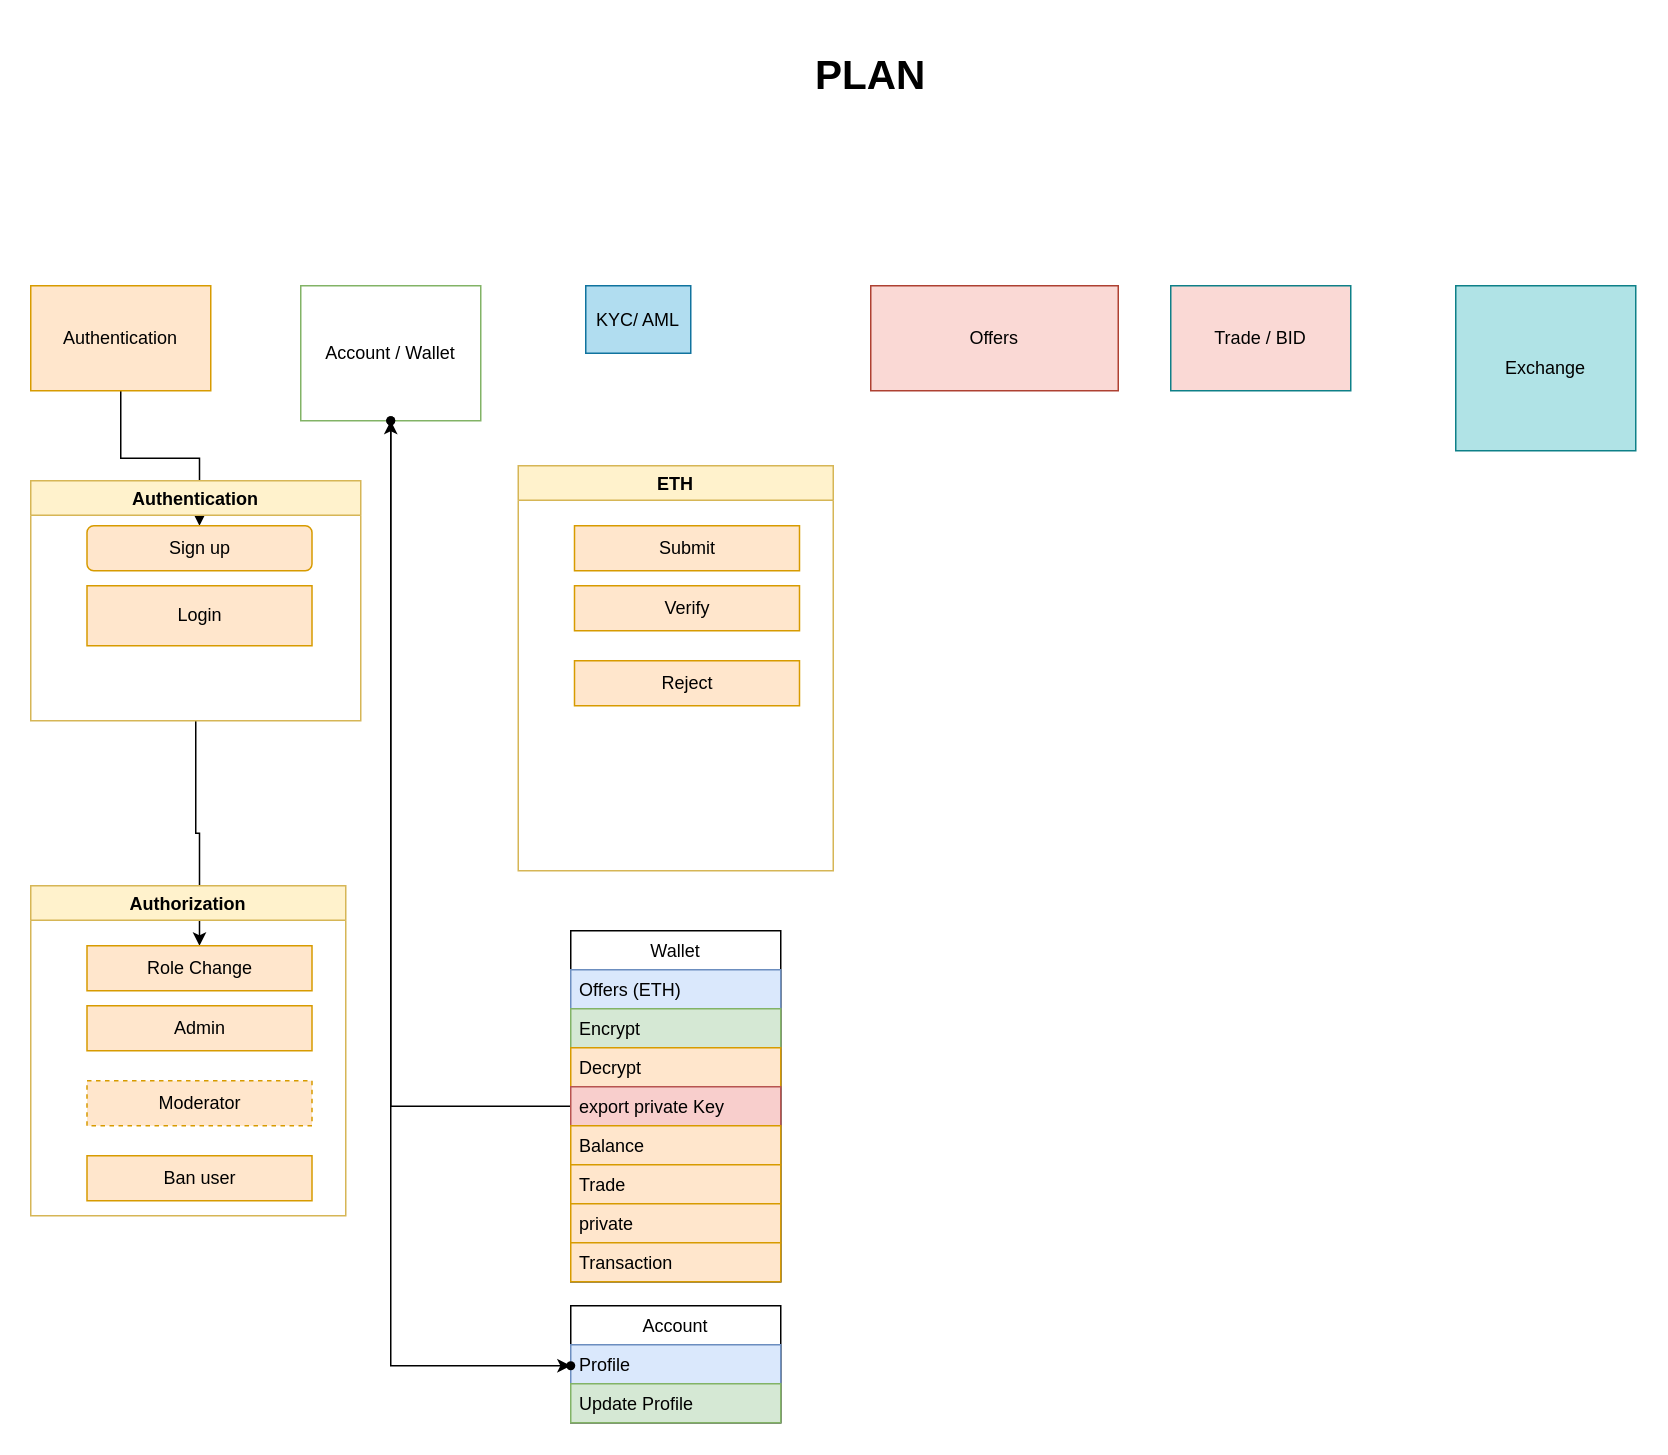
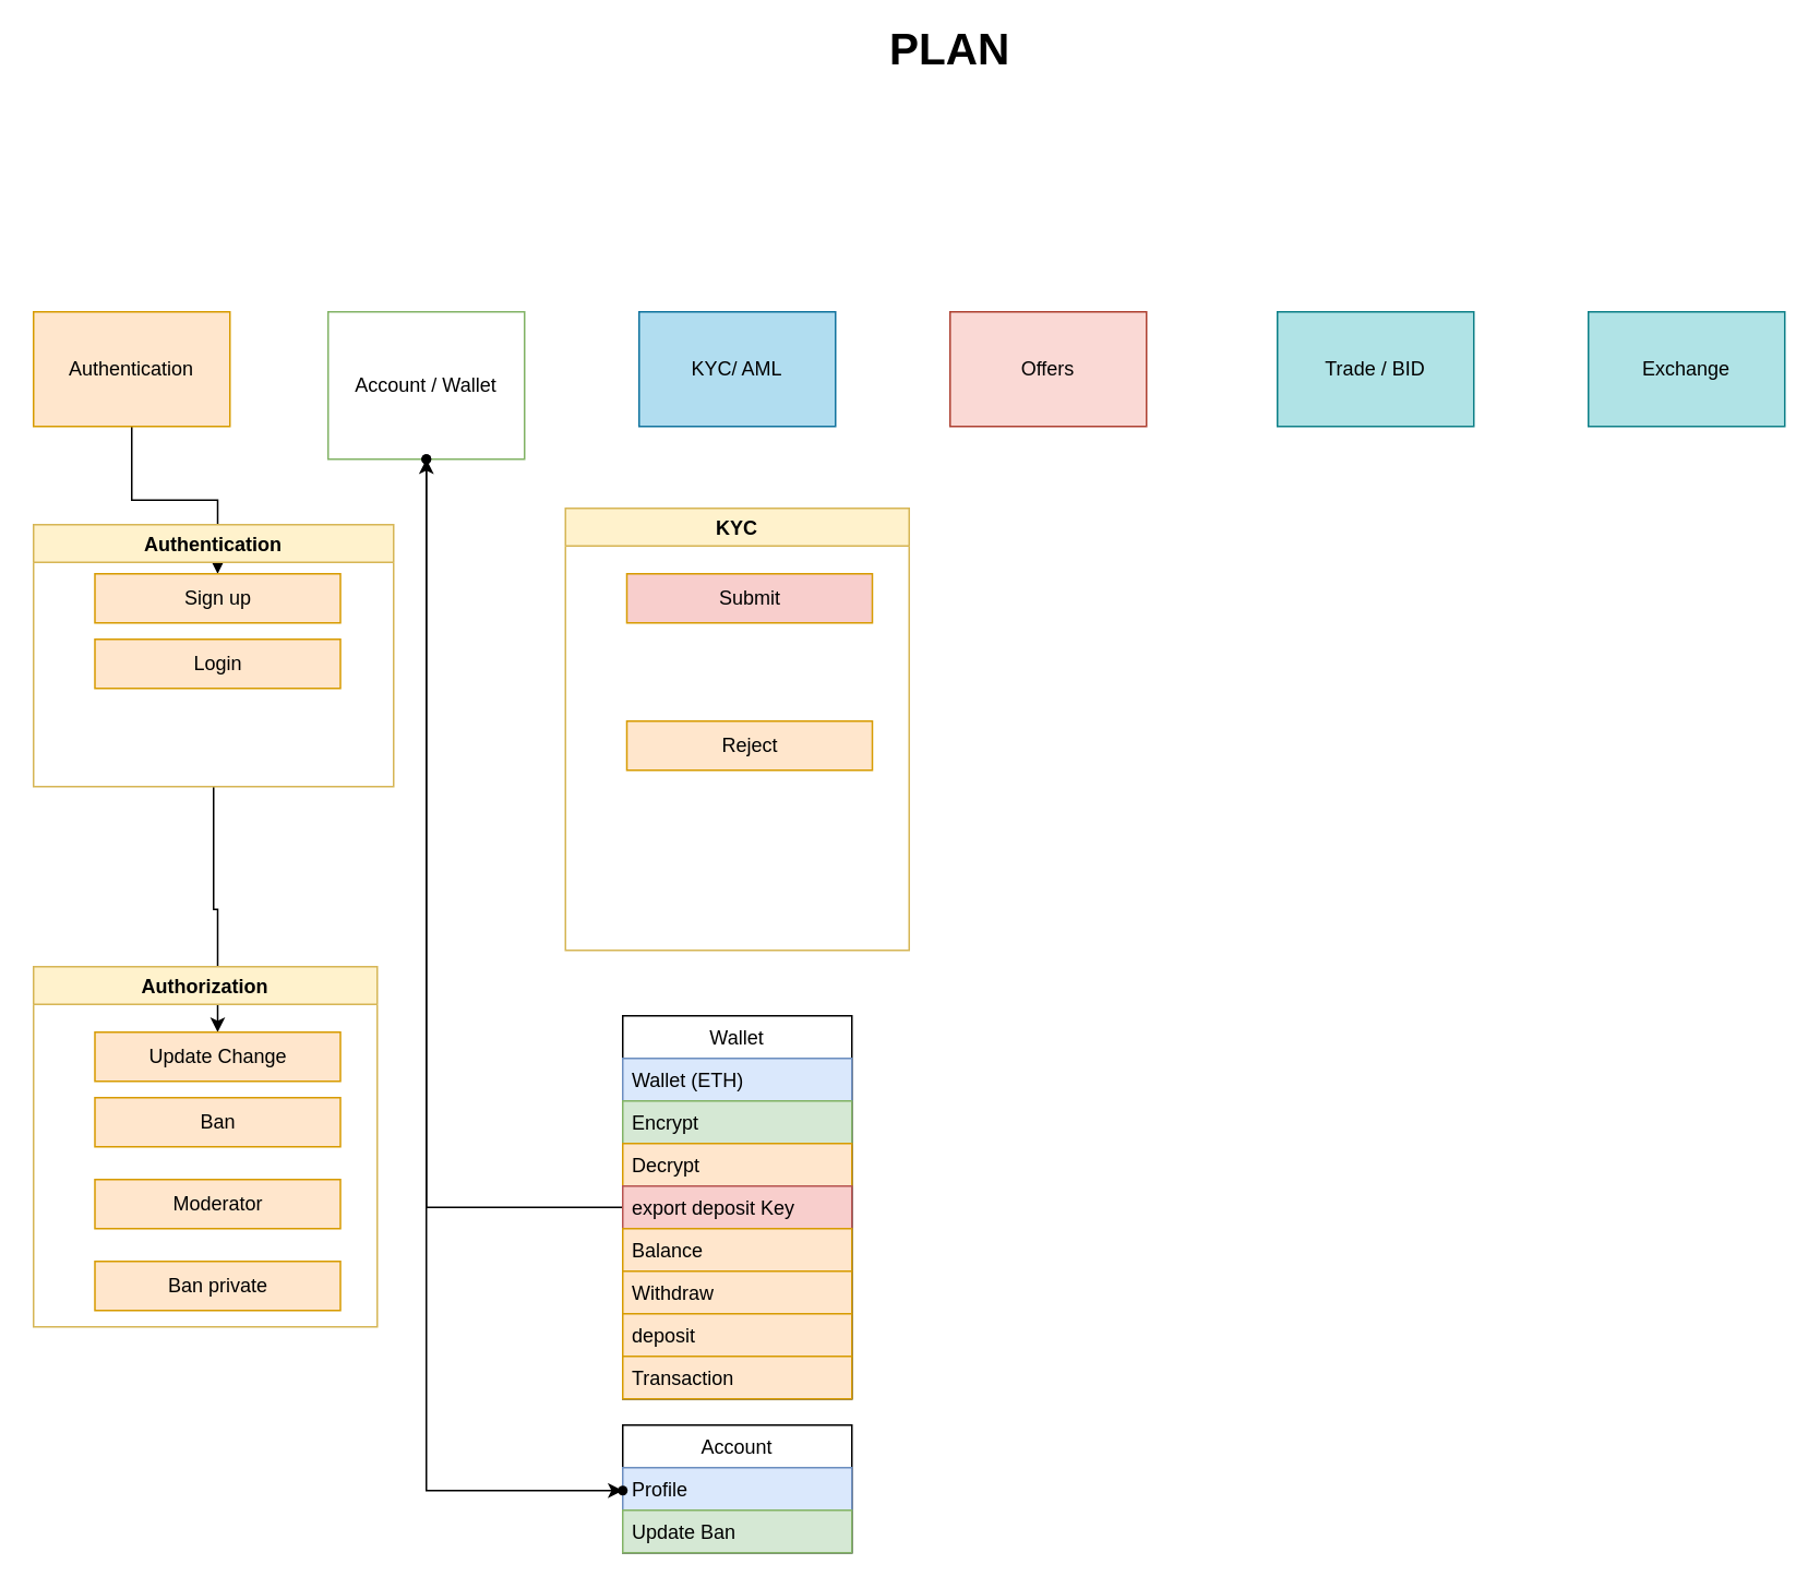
  <mxCell id="0" />
  <mxCell id="1" parent="0" />
- <mxCell id="2" value="&lt;b&gt;&lt;font style=&quot;font-size: 27px&quot;&gt;PLAN&lt;/font&gt;&lt;/b&gt;" style="text;html=1;strokeColor=none;fillColor=none;align=center;verticalAlign=middle;whiteSpace=wrap;rounded=0;" vertex="1" parent="1"><mxGeometry x="450" y="40" width="260" height="20" as="geometry" /></mxCell>
+ <mxCell id="2" value="&lt;b&gt;&lt;font style=&quot;font-size: 27px&quot;&gt;PLAN&lt;/font&gt;&lt;/b&gt;" style="text;html=1;strokeColor=none;fillColor=none;align=center;verticalAlign=middle;whiteSpace=wrap;rounded=0;" vertex="1" parent="1"><mxGeometry x="450" y="20" width="260" height="20" as="geometry" /></mxCell>
  <mxCell id="3" value="" style="edgeStyle=orthogonalEdgeStyle;rounded=0;orthogonalLoop=1;jettySize=auto;html=1;" edge="1" parent="1" source="4" target="12"><mxGeometry relative="1" as="geometry" /></mxCell>
  <mxCell id="4" value="Authentication" style="rounded=0;whiteSpace=wrap;html=1;fillColor=#ffe6cc;strokeColor=#d79b00;" vertex="1" parent="1"><mxGeometry x="20" y="190" width="120" height="70" as="geometry" /></mxCell>
  <mxCell id="5" value="Account / Wallet" style="rounded=0;whiteSpace=wrap;html=1;fillColor=#ffffff;strokeColor=#82b366;" vertex="1" parent="1"><mxGeometry x="200" y="190" width="120" height="90" as="geometry" /></mxCell>
- <mxCell id="6" value="KYC/ AML" style="rounded=0;whiteSpace=wrap;html=1;fillColor=#b1ddf0;strokeColor=#10739e;" vertex="1" parent="1"><mxGeometry x="390" y="190" width="70" height="45" as="geometry" /></mxCell>
- <mxCell id="7" value="Offers" style="rounded=0;whiteSpace=wrap;html=1;fillColor=#fad9d5;strokeColor=#ae4132;" vertex="1" parent="1"><mxGeometry x="580" y="190" width="165" height="70" as="geometry" /></mxCell>
- <mxCell id="8" value="Trade / BID" style="rounded=0;whiteSpace=wrap;html=1;fillColor=#fad9d5;strokeColor=#0e8088;" vertex="1" parent="1"><mxGeometry x="780" y="190" width="120" height="70" as="geometry" /></mxCell>
- <mxCell id="9" value="Exchange" style="rounded=0;whiteSpace=wrap;html=1;fillColor=#b0e3e6;strokeColor=#0e8088;" vertex="1" parent="1"><mxGeometry x="970" y="190" width="120" height="110" as="geometry" /></mxCell>
+ <mxCell id="6" value="KYC/ AML" style="rounded=0;whiteSpace=wrap;html=1;fillColor=#b1ddf0;strokeColor=#10739e;" vertex="1" parent="1"><mxGeometry x="390" y="190" width="120" height="70" as="geometry" /></mxCell>
+ <mxCell id="7" value="Offers" style="rounded=0;whiteSpace=wrap;html=1;fillColor=#fad9d5;strokeColor=#ae4132;" vertex="1" parent="1"><mxGeometry x="580" y="190" width="120" height="70" as="geometry" /></mxCell>
+ <mxCell id="8" value="Trade / BID" style="rounded=0;whiteSpace=wrap;html=1;fillColor=#b0e3e6;strokeColor=#0e8088;" vertex="1" parent="1"><mxGeometry x="780" y="190" width="120" height="70" as="geometry" /></mxCell>
+ <mxCell id="9" value="Exchange" style="rounded=0;whiteSpace=wrap;html=1;fillColor=#b0e3e6;strokeColor=#0e8088;" vertex="1" parent="1"><mxGeometry x="970" y="190" width="120" height="70" as="geometry" /></mxCell>
  <mxCell id="10" value="" style="edgeStyle=orthogonalEdgeStyle;rounded=0;orthogonalLoop=1;jettySize=auto;html=1;" edge="1" parent="1" source="11" target="16"><mxGeometry relative="1" as="geometry" /></mxCell>
  <mxCell id="11" value="Authentication" style="swimlane;fillColor=#fff2cc;strokeColor=#d6b656;" vertex="1" parent="1"><mxGeometry x="20" y="320" width="220" height="160" as="geometry"><mxRectangle x="80" y="330" width="120" height="23" as="alternateBounds" /></mxGeometry></mxCell>
- <mxCell id="12" value="Sign up" style="whiteSpace=wrap;html=1;fillColor=#ffe6cc;strokeColor=#d79b00;rounded=1;" vertex="1" parent="11"><mxGeometry x="37.5" y="30" width="150" height="30" as="geometry" /></mxCell>
- <mxCell id="13" value="Login" style="whiteSpace=wrap;html=1;fillColor=#ffe6cc;strokeColor=#d79b00;" vertex="1" parent="11"><mxGeometry x="37.5" y="70" width="150" height="40" as="geometry" /></mxCell>
+ <mxCell id="12" value="Sign up" style="whiteSpace=wrap;html=1;fillColor=#ffe6cc;strokeColor=#d79b00;" vertex="1" parent="11"><mxGeometry x="37.5" y="30" width="150" height="30" as="geometry" /></mxCell>
+ <mxCell id="13" value="Login" style="whiteSpace=wrap;html=1;fillColor=#ffe6cc;strokeColor=#d79b00;" vertex="1" parent="11"><mxGeometry x="37.5" y="70" width="150" height="30" as="geometry" /></mxCell>
  <mxCell id="14" value="Authorization" style="swimlane;fillColor=#fff2cc;strokeColor=#d6b656;" vertex="1" parent="1"><mxGeometry x="20" y="590" width="210" height="220" as="geometry"><mxRectangle x="80" y="600" width="110" height="23" as="alternateBounds" /></mxGeometry></mxCell>
- <mxCell id="15" value="Admin" style="whiteSpace=wrap;html=1;fillColor=#ffe6cc;strokeColor=#d79b00;" vertex="1" parent="14"><mxGeometry x="37.5" y="80" width="150" height="30" as="geometry" /></mxCell>
- <mxCell id="16" value="Role Change" style="whiteSpace=wrap;html=1;fillColor=#ffe6cc;strokeColor=#d79b00;" vertex="1" parent="14"><mxGeometry x="37.5" y="40" width="150" height="30" as="geometry" /></mxCell>
- <mxCell id="17" value="Moderator" style="whiteSpace=wrap;html=1;fillColor=#ffe6cc;strokeColor=#d79b00;dashed=1;" vertex="1" parent="14"><mxGeometry x="37.5" y="130" width="150" height="30" as="geometry" /></mxCell>
- <mxCell id="18" value="Ban user" style="whiteSpace=wrap;html=1;fillColor=#ffe6cc;strokeColor=#d79b00;" vertex="1" parent="14"><mxGeometry x="37.5" y="180" width="150" height="30" as="geometry" /></mxCell>
- <mxCell id="19" value="ETH" style="swimlane;fillColor=#fff2cc;strokeColor=#d6b656;" vertex="1" parent="1"><mxGeometry x="345" y="310" width="210" height="270" as="geometry"><mxRectangle x="450" y="320" width="60" height="23" as="alternateBounds" /></mxGeometry></mxCell>
- <mxCell id="20" value="Verify" style="whiteSpace=wrap;html=1;fillColor=#ffe6cc;strokeColor=#d79b00;" vertex="1" parent="19"><mxGeometry x="37.5" y="80" width="150" height="30" as="geometry" /></mxCell>
- <mxCell id="21" value="Submit" style="whiteSpace=wrap;html=1;fillColor=#ffe6cc;strokeColor=#d79b00;" vertex="1" parent="19"><mxGeometry x="37.5" y="40" width="150" height="30" as="geometry" /></mxCell>
+ <mxCell id="15" value="Ban" style="whiteSpace=wrap;html=1;fillColor=#ffe6cc;strokeColor=#d79b00;" vertex="1" parent="14"><mxGeometry x="37.5" y="80" width="150" height="30" as="geometry" /></mxCell>
+ <mxCell id="16" value="Update Change" style="whiteSpace=wrap;html=1;fillColor=#ffe6cc;strokeColor=#d79b00;" vertex="1" parent="14"><mxGeometry x="37.5" y="40" width="150" height="30" as="geometry" /></mxCell>
+ <mxCell id="17" value="Moderator" style="whiteSpace=wrap;html=1;fillColor=#ffe6cc;strokeColor=#d79b00;" vertex="1" parent="14"><mxGeometry x="37.5" y="130" width="150" height="30" as="geometry" /></mxCell>
+ <mxCell id="18" value="Ban private" style="whiteSpace=wrap;html=1;fillColor=#ffe6cc;strokeColor=#d79b00;" vertex="1" parent="14"><mxGeometry x="37.5" y="180" width="150" height="30" as="geometry" /></mxCell>
+ <mxCell id="19" value="KYC" style="swimlane;fillColor=#fff2cc;strokeColor=#d6b656;" vertex="1" parent="1"><mxGeometry x="345" y="310" width="210" height="270" as="geometry"><mxRectangle x="450" y="320" width="60" height="23" as="alternateBounds" /></mxGeometry></mxCell>
+ <mxCell id="21" value="Submit" style="whiteSpace=wrap;html=1;fillColor=#f8cecc;strokeColor=#d79b00;" vertex="1" parent="19"><mxGeometry x="37.5" y="40" width="150" height="30" as="geometry" /></mxCell>
  <mxCell id="22" value="Reject" style="whiteSpace=wrap;html=1;fillColor=#ffe6cc;strokeColor=#d79b00;" vertex="1" parent="19"><mxGeometry x="37.5" y="130" width="150" height="30" as="geometry" /></mxCell>
  <mxCell id="23" value="" style="edgeStyle=orthogonalEdgeStyle;rounded=0;orthogonalLoop=1;jettySize=auto;html=1;" edge="1" parent="1" source="24" target="33"><mxGeometry relative="1" as="geometry" /></mxCell>
  <mxCell id="24" value="Wallet" style="swimlane;fontStyle=0;childLayout=stackLayout;horizontal=1;startSize=26;horizontalStack=0;resizeParent=1;resizeParentMax=0;resizeLast=0;collapsible=1;marginBottom=0;" vertex="1" parent="1"><mxGeometry x="380" y="620" width="140" height="234" as="geometry"><mxRectangle x="440" y="630" width="70" height="26" as="alternateBounds" /></mxGeometry></mxCell>
- <mxCell id="25" value="Offers (ETH)" style="text;strokeColor=#6c8ebf;fillColor=#dae8fc;align=left;verticalAlign=top;spacingLeft=4;spacingRight=4;overflow=hidden;rotatable=0;points=[[0,0.5],[1,0.5]];portConstraint=eastwest;" vertex="1" parent="24"><mxGeometry y="26" width="140" height="26" as="geometry" /></mxCell>
+ <mxCell id="25" value="Wallet (ETH)" style="text;strokeColor=#6c8ebf;fillColor=#dae8fc;align=left;verticalAlign=top;spacingLeft=4;spacingRight=4;overflow=hidden;rotatable=0;points=[[0,0.5],[1,0.5]];portConstraint=eastwest;" vertex="1" parent="24"><mxGeometry y="26" width="140" height="26" as="geometry" /></mxCell>
  <mxCell id="26" value="Encrypt" style="text;strokeColor=#82b366;fillColor=#d5e8d4;align=left;verticalAlign=top;spacingLeft=4;spacingRight=4;overflow=hidden;rotatable=0;points=[[0,0.5],[1,0.5]];portConstraint=eastwest;" vertex="1" parent="24"><mxGeometry y="52" width="140" height="26" as="geometry" /></mxCell>
  <mxCell id="27" value="Decrypt" style="text;strokeColor=#d79b00;fillColor=#ffe6cc;align=left;verticalAlign=top;spacingLeft=4;spacingRight=4;overflow=hidden;rotatable=0;points=[[0,0.5],[1,0.5]];portConstraint=eastwest;" vertex="1" parent="24"><mxGeometry y="78" width="140" height="26" as="geometry" /></mxCell>
- <mxCell id="28" value="export private Key" style="text;strokeColor=#b85450;fillColor=#f8cecc;align=left;verticalAlign=top;spacingLeft=4;spacingRight=4;overflow=hidden;rotatable=0;points=[[0,0.5],[1,0.5]];portConstraint=eastwest;" vertex="1" parent="24"><mxGeometry y="104" width="140" height="26" as="geometry" /></mxCell>
+ <mxCell id="28" value="export deposit Key" style="text;strokeColor=#b85450;fillColor=#f8cecc;align=left;verticalAlign=top;spacingLeft=4;spacingRight=4;overflow=hidden;rotatable=0;points=[[0,0.5],[1,0.5]];portConstraint=eastwest;" vertex="1" parent="24"><mxGeometry y="104" width="140" height="26" as="geometry" /></mxCell>
  <mxCell id="29" value="Balance" style="text;strokeColor=#d79b00;fillColor=#ffe6cc;align=left;verticalAlign=top;spacingLeft=4;spacingRight=4;overflow=hidden;rotatable=0;points=[[0,0.5],[1,0.5]];portConstraint=eastwest;" vertex="1" parent="24"><mxGeometry y="130" width="140" height="26" as="geometry" /></mxCell>
- <mxCell id="30" value="Trade" style="text;strokeColor=#d79b00;fillColor=#ffe6cc;align=left;verticalAlign=top;spacingLeft=4;spacingRight=4;overflow=hidden;rotatable=0;points=[[0,0.5],[1,0.5]];portConstraint=eastwest;" vertex="1" parent="24"><mxGeometry y="156" width="140" height="26" as="geometry" /></mxCell>
- <mxCell id="31" value="private" style="text;strokeColor=#d79b00;fillColor=#ffe6cc;align=left;verticalAlign=top;spacingLeft=4;spacingRight=4;overflow=hidden;rotatable=0;points=[[0,0.5],[1,0.5]];portConstraint=eastwest;" vertex="1" parent="24"><mxGeometry y="182" width="140" height="26" as="geometry" /></mxCell>
+ <mxCell id="30" value="Withdraw" style="text;strokeColor=#d79b00;fillColor=#ffe6cc;align=left;verticalAlign=top;spacingLeft=4;spacingRight=4;overflow=hidden;rotatable=0;points=[[0,0.5],[1,0.5]];portConstraint=eastwest;" vertex="1" parent="24"><mxGeometry y="156" width="140" height="26" as="geometry" /></mxCell>
+ <mxCell id="31" value="deposit" style="text;strokeColor=#d79b00;fillColor=#ffe6cc;align=left;verticalAlign=top;spacingLeft=4;spacingRight=4;overflow=hidden;rotatable=0;points=[[0,0.5],[1,0.5]];portConstraint=eastwest;" vertex="1" parent="24"><mxGeometry y="182" width="140" height="26" as="geometry" /></mxCell>
  <mxCell id="32" value="Transaction" style="text;strokeColor=#d79b00;fillColor=#ffe6cc;align=left;verticalAlign=top;spacingLeft=4;spacingRight=4;overflow=hidden;rotatable=0;points=[[0,0.5],[1,0.5]];portConstraint=eastwest;" vertex="1" parent="24"><mxGeometry y="208" width="140" height="26" as="geometry" /></mxCell>
  <mxCell id="33" value="" style="shape=waypoint;size=6;pointerEvents=1;points=[];fillColor=#ffffff;resizable=0;rotatable=0;perimeter=centerPerimeter;snapToPoint=1;fontStyle=0;startSize=26;" vertex="1" parent="1"><mxGeometry x="240" y="260" width="40" height="40" as="geometry" /></mxCell>
  <mxCell id="34" value="Account" style="swimlane;fontStyle=0;childLayout=stackLayout;horizontal=1;startSize=26;horizontalStack=0;resizeParent=1;resizeParentMax=0;resizeLast=0;collapsible=1;marginBottom=0;" vertex="1" parent="1"><mxGeometry x="380" y="870" width="140" height="78" as="geometry"><mxRectangle x="440" y="880" width="80" height="26" as="alternateBounds" /></mxGeometry></mxCell>
  <mxCell id="35" value="Profile" style="text;strokeColor=#6c8ebf;fillColor=#dae8fc;align=left;verticalAlign=top;spacingLeft=4;spacingRight=4;overflow=hidden;rotatable=0;points=[[0,0.5],[1,0.5]];portConstraint=eastwest;" vertex="1" parent="34"><mxGeometry y="26" width="140" height="26" as="geometry" /></mxCell>
- <mxCell id="36" value="Update Profile" style="text;strokeColor=#82b366;fillColor=#d5e8d4;align=left;verticalAlign=top;spacingLeft=4;spacingRight=4;overflow=hidden;rotatable=0;points=[[0,0.5],[1,0.5]];portConstraint=eastwest;" vertex="1" parent="34"><mxGeometry y="52" width="140" height="26" as="geometry" /></mxCell>
+ <mxCell id="36" value="Update Ban" style="text;strokeColor=#82b366;fillColor=#d5e8d4;align=left;verticalAlign=top;spacingLeft=4;spacingRight=4;overflow=hidden;rotatable=0;points=[[0,0.5],[1,0.5]];portConstraint=eastwest;" vertex="1" parent="34"><mxGeometry y="52" width="140" height="26" as="geometry" /></mxCell>
  <mxCell id="37" value="" style="edgeStyle=orthogonalEdgeStyle;rounded=0;orthogonalLoop=1;jettySize=auto;html=1;" edge="1" parent="1" source="38" target="39"><mxGeometry relative="1" as="geometry"><Array as="points"><mxPoint x="260" y="910" /></Array></mxGeometry></mxCell>
  <mxCell id="38" value="" style="shape=waypoint;sketch=0;size=6;pointerEvents=1;points=[];fillColor=none;resizable=0;rotatable=0;perimeter=centerPerimeter;snapToPoint=1;" vertex="1" parent="1"><mxGeometry x="240" y="260" width="40" height="40" as="geometry" /></mxCell>
  <mxCell id="39" value="" style="shape=waypoint;sketch=0;size=6;pointerEvents=1;points=[];fillColor=none;resizable=0;rotatable=0;perimeter=centerPerimeter;snapToPoint=1;" vertex="1" parent="1"><mxGeometry x="360" y="890" width="40" height="40" as="geometry" /></mxCell>
